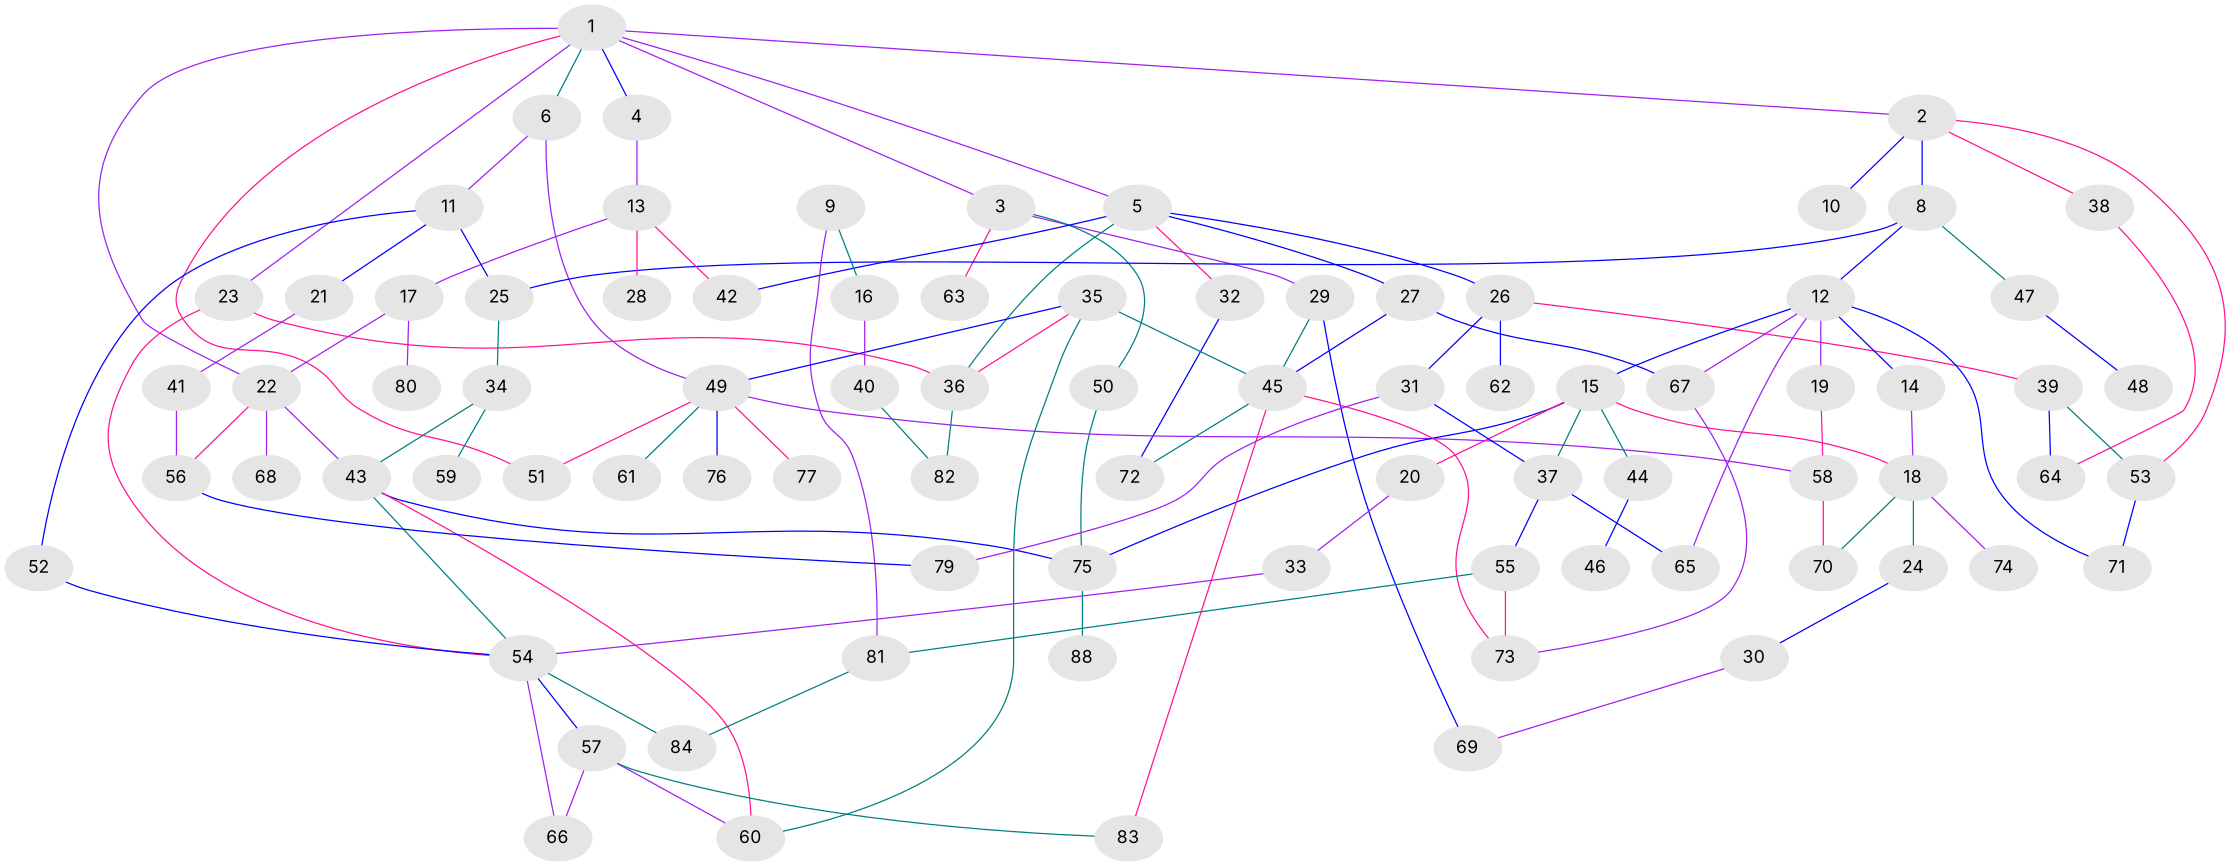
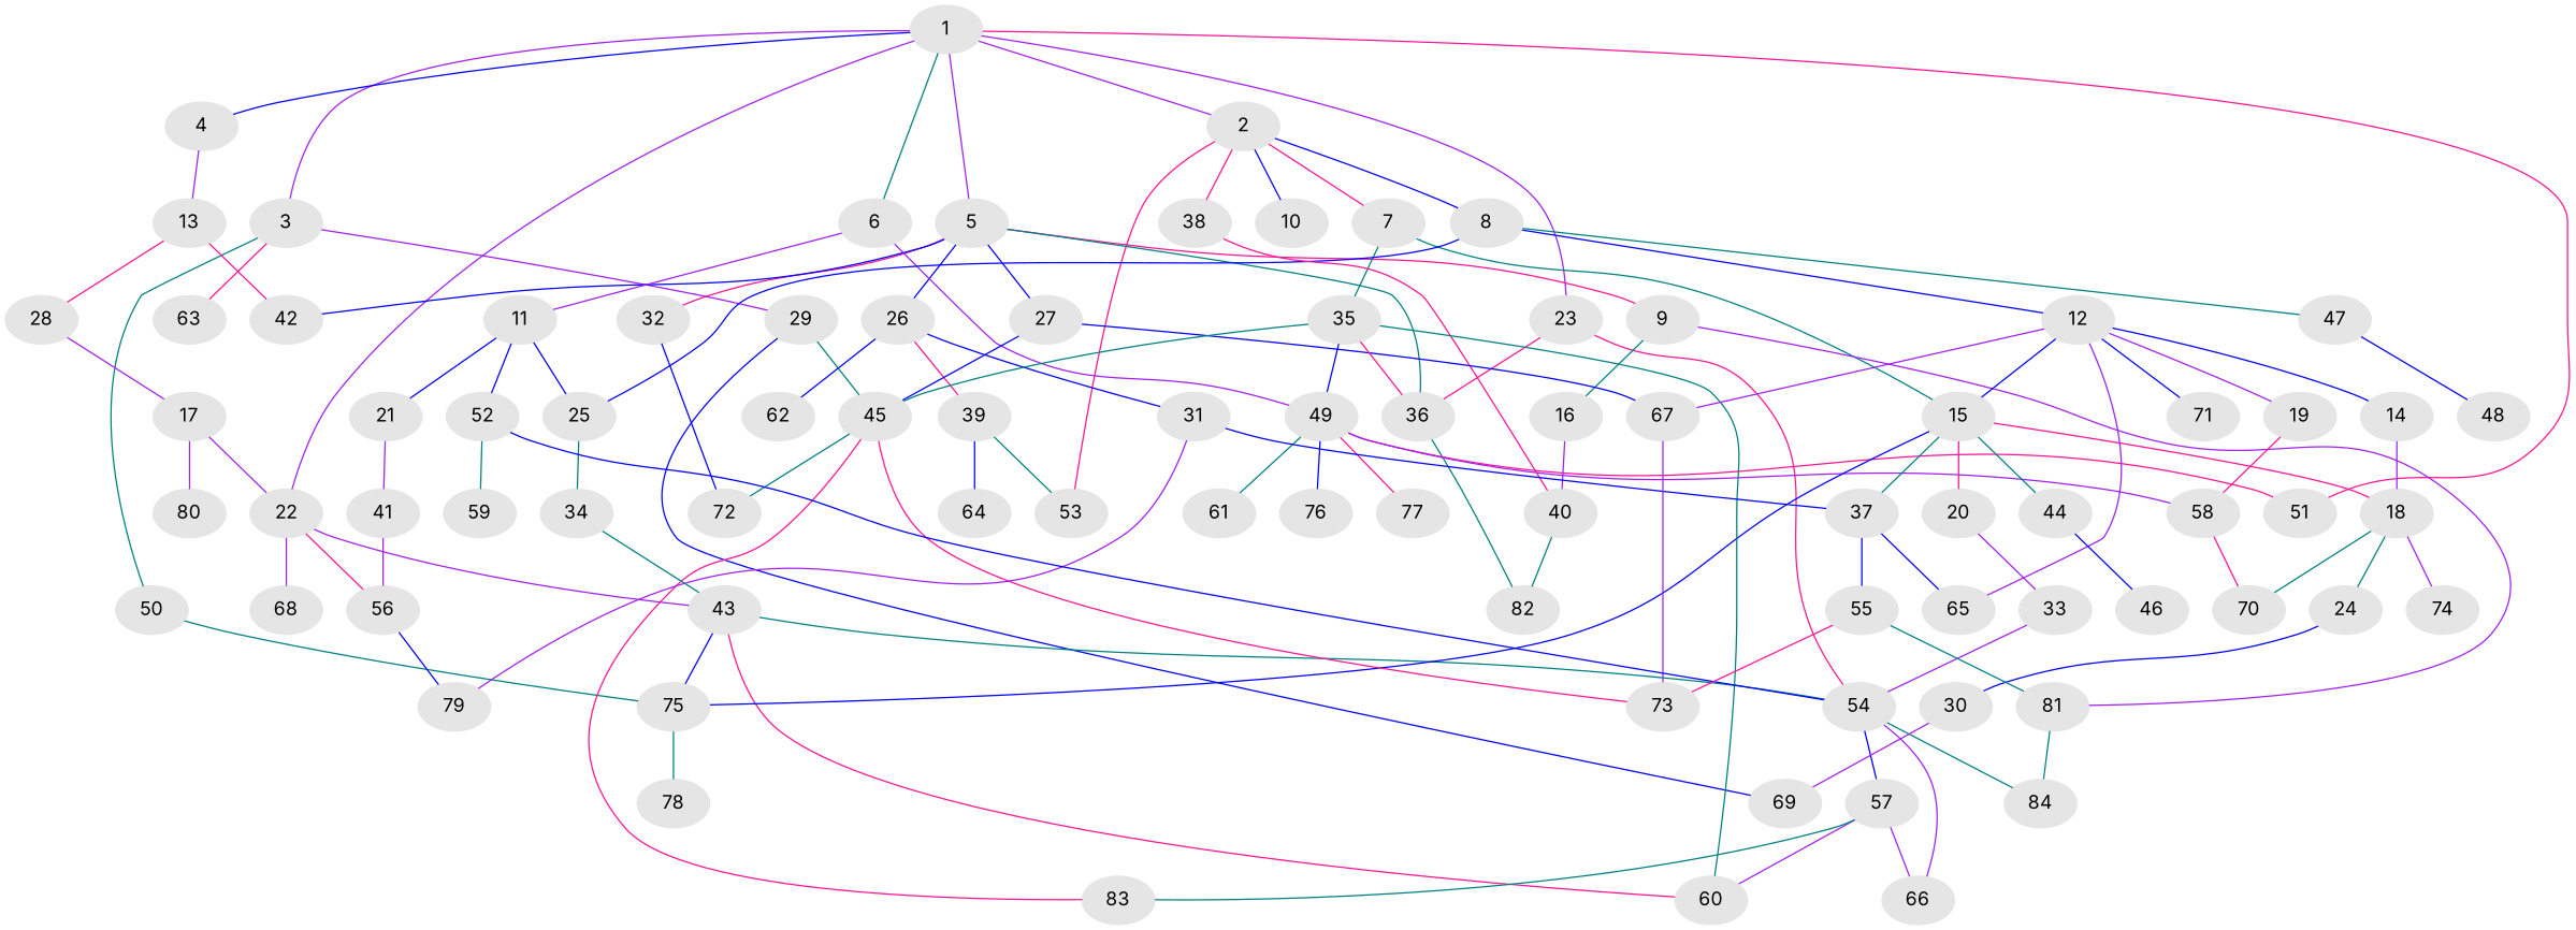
  graph {
    fontname=Inter
    node [color=gray90 fontname=Inter style=filled]
    edge [color=blue fontname=Inter]
    1
    2
    3
    4
    5
    6
    22
    23
    51
+   7
    8
    10
    38
    53
    29
    50
    63
    13
    9
    26
    27
    32
    36
    42
    11
    49
    43
    56
    68
    54
    15
    35
    12
    25
    47
    64
    71
    45
    69
    75
    17
    28
    16
    81
    31
    39
    62
    67
    72
    82
    21
    52
    58
    61
    76
    77
    18
    20
    37
    44
    60
    14
    19
    65
    34
    48
    40
    84
    41
    73
    80
    24
    70
    74
    33
    55
    46
-   78 [label=88]
+   78
    30
    79
    57
    66
    59
    83
    1 -- 2 [color=purple]
    1 -- 3 [color=purple]
    1 -- 4
    1 -- 5 [color=purple]
    1 -- 6 [color=teal]
    1 -- 22 [color=purple]
    1 -- 23 [color=purple]
    1 -- 51 [color=deeppink]
+   2 -- 7 [color=deeppink]
    2 -- 8
    2 -- 10
    2 -- 38 [color=deeppink]
    2 -- 53 [color=deeppink]
    3 -- 29 [color=purple]
    3 -- 50 [color=teal]
    3 -- 63 [color=deeppink]
    4 -- 13 [color=purple]
+   5 -- 9 [color=deeppink]
    5 -- 26
    5 -- 27
    5 -- 32 [color=deeppink]
    5 -- 36 [color=teal]
    5 -- 42
    6 -- 11 [color=purple]
    6 -- 49 [color=purple]
    22 -- 43 [color=purple]
    22 -- 56 [color=deeppink]
    22 -- 68 [color=purple]
    23 -- 36 [color=deeppink]
    23 -- 54 [color=deeppink]
+   7 -- 15 [color=teal]
+   7 -- 35 [color=teal]
    8 -- 12
    8 -- 25
    8 -- 47 [color=teal]
-   38 -- 64 [color=deeppink]
-   53 -- 71
+   38 -- 40 [color=deeppink]
    29 -- 45 [color=teal]
    29 -- 69
    50 -- 75 [color=teal]
    13 -- 42 [color=deeppink]
-   13 -- 17 [color=purple]
+   28 -- 17 [color=purple]
    13 -- 28 [color=deeppink]
    9 -- 16 [color=teal]
    9 -- 81 [color=purple]
    26 -- 31
    26 -- 39 [color=deeppink]
    26 -- 62
    27 -- 45
    27 -- 67
    32 -- 72
    36 -- 82 [color=teal]
    11 -- 25
    11 -- 21
    11 -- 52
    49 -- 51 [color=deeppink]
    49 -- 58 [color=purple]
    49 -- 61 [color=teal]
    49 -- 76
    49 -- 77 [color=deeppink]
    43 -- 54 [color=teal]
    43 -- 75
    43 -- 60 [color=deeppink]
    56 -- 79
    54 -- 84 [color=teal]
    54 -- 57
    54 -- 66 [color=purple]
    15 -- 75
    15 -- 18 [color=deeppink]
    15 -- 20 [color=deeppink]
    15 -- 37 [color=teal]
    15 -- 44 [color=teal]
    35 -- 36 [color=deeppink]
    35 -- 49
    35 -- 45 [color=teal]
    35 -- 60 [color=teal]
    12 -- 15
    12 -- 71
    12 -- 67 [color=purple]
    12 -- 14
    12 -- 19 [color=purple]
    12 -- 65 [color=purple]
    25 -- 34 [color=teal]
    47 -- 48
    45 -- 72 [color=teal]
    45 -- 73 [color=deeppink]
    45 -- 83 [color=deeppink]
    75 -- 78 [color=teal]
    17 -- 22 [color=purple]
    17 -- 80 [color=purple]
    16 -- 40 [color=purple]
    81 -- 84 [color=teal]
    31 -- 37
    31 -- 79 [color=purple]
    39 -- 53 [color=teal]
    39 -- 64
    67 -- 73 [color=purple]
    21 -- 41 [color=purple]
    52 -- 54
    58 -- 70 [color=deeppink]
    18 -- 24 [color=teal]
    18 -- 70 [color=teal]
    18 -- 74 [color=purple]
    20 -- 33 [color=purple]
    37 -- 65
    37 -- 55
    44 -- 46
    14 -- 18 [color=purple]
    19 -- 58 [color=deeppink]
    34 -- 43 [color=teal]
-   34 -- 59 [color=teal]
+   52 -- 59 [color=teal]
    40 -- 82 [color=teal]
    41 -- 56 [color=purple]
    24 -- 30
    33 -- 54 [color=purple]
    55 -- 81 [color=teal]
    55 -- 73 [color=deeppink]
    30 -- 69 [color=purple]
    57 -- 60 [color=purple]
    57 -- 66 [color=purple]
    57 -- 83 [color=teal]
  }
